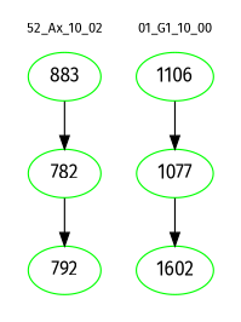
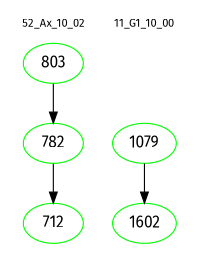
  digraph {
    fontname="Fira Sans"
    node [color=green fontname="Fira Sans"]
    edge [color=black fontname="Fira Sans"]
-   n1 [label=883]
+   n1 [label=803]
    n2 [label=782]
-   n3 [label=792]
-   n4 [label=1106]
-   n5 [label=1077]
+   n3 [label=712]
+   n5 [label=1079]
    n6 [label=1602]
    subgraph cluster_1 {
      color=white
      fontsize=10
      label="52_Ax_10_02"
      n1
      n2
      n3
    }
    subgraph cluster_2 {
      color=white
      fontsize=10
-     label="01_G1_10_00"
-     n4
+     label="11_G1_10_00"
      n5
      n6
    }
    n1 -> n2
    n2 -> n3
-   n4 -> n5
    n5 -> n6
  }
